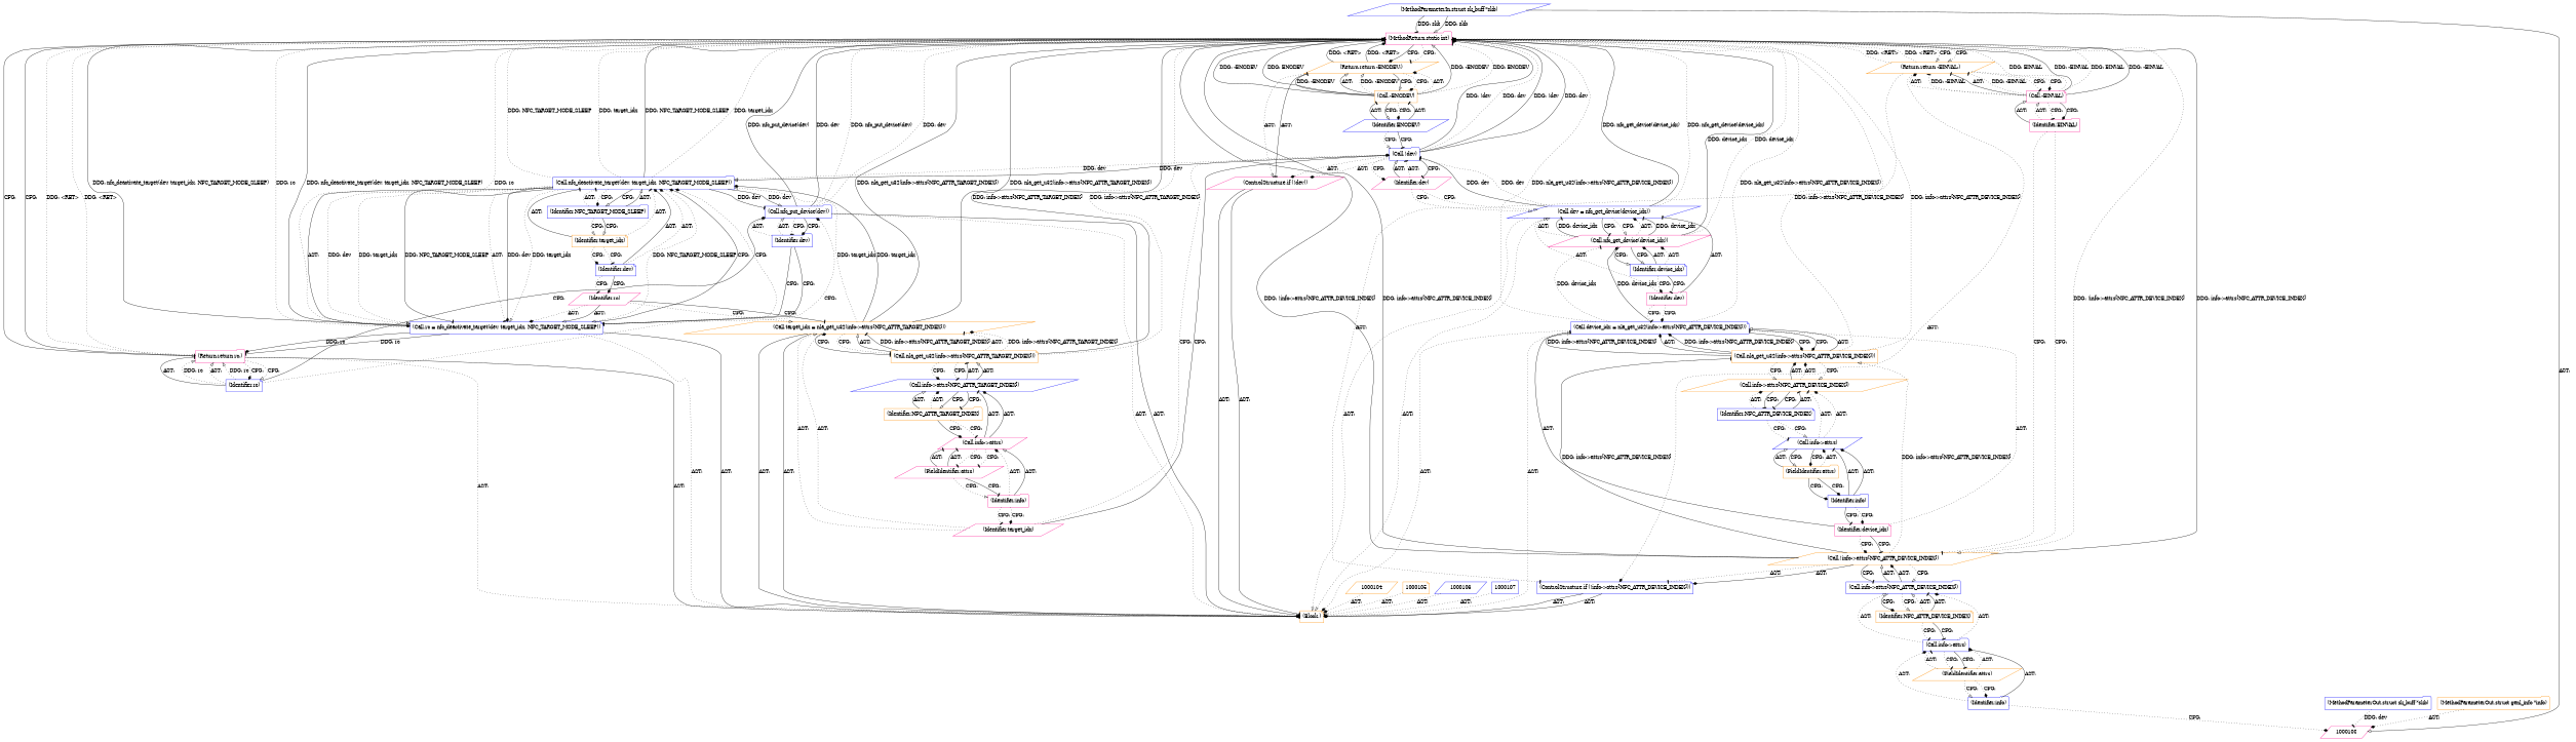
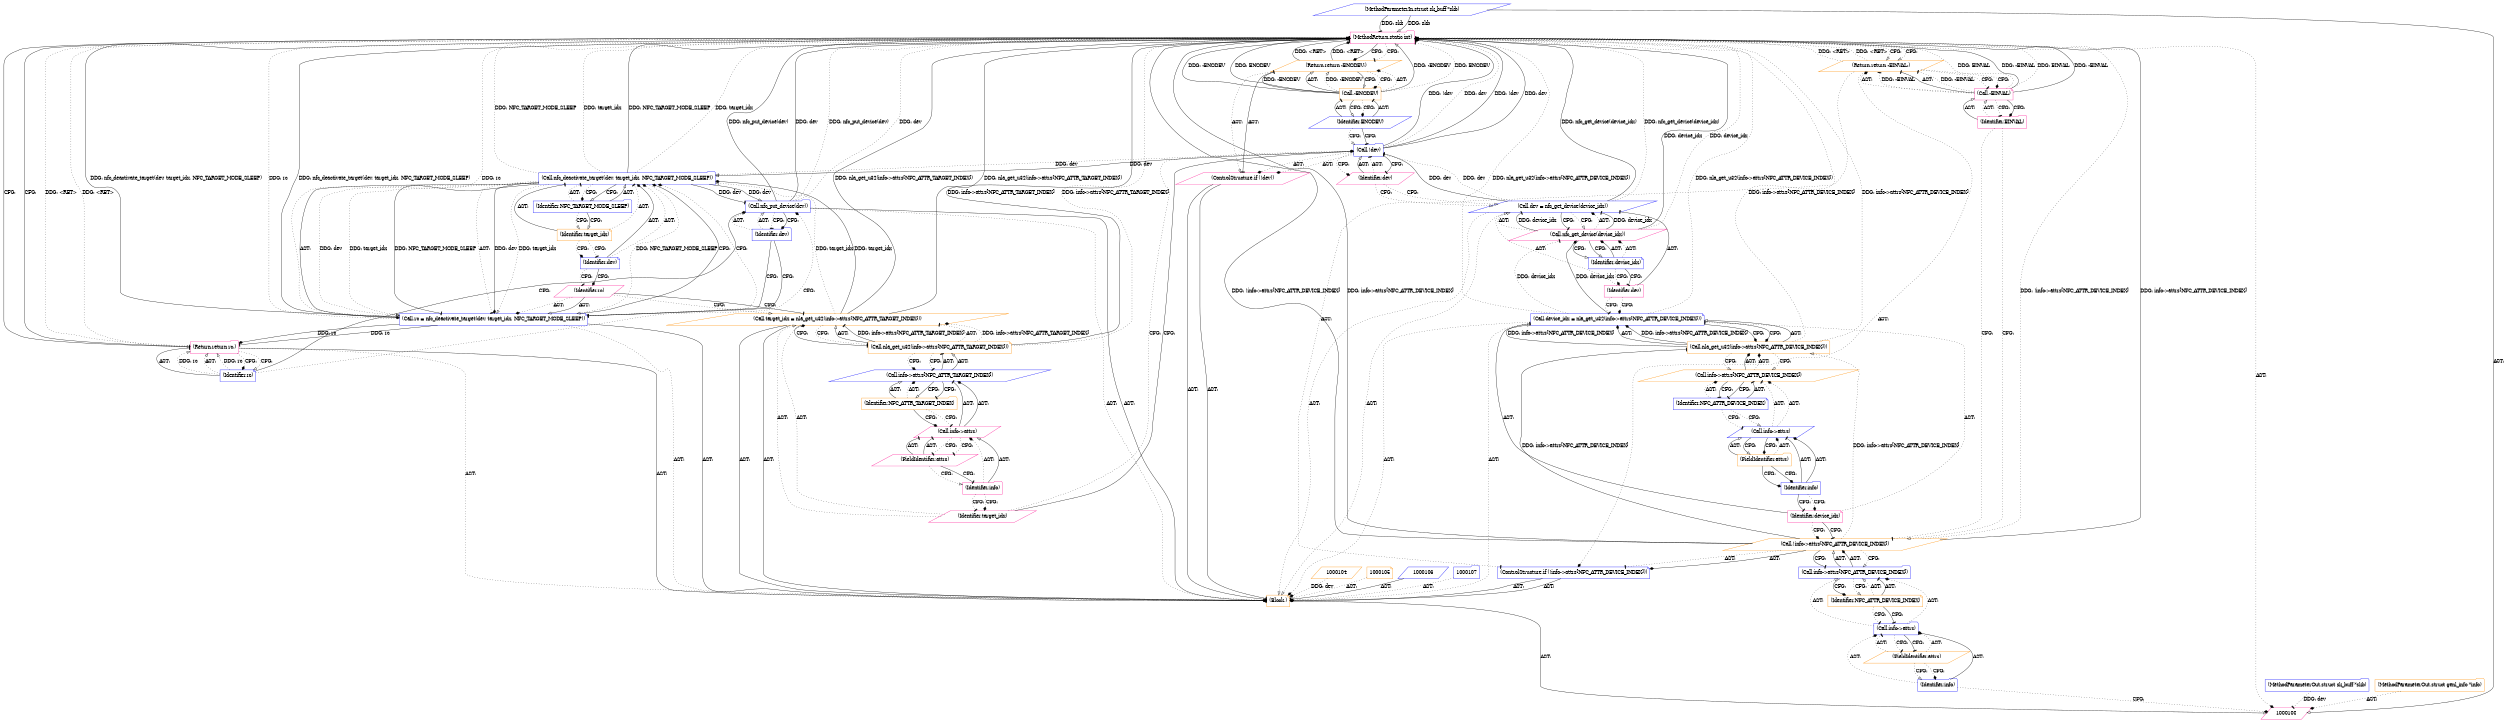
  digraph {
    fontname="DejaVu Serif"
    node [color=blue fontname="DejaVu Serif" shape=folder]
    edge [arrowhead=tee fontname="DejaVu Serif" style=dotted]
    n1 [color=deeppink label="(MethodReturn,static int)"]
    n2 [color=darkorange label="(Return,return -ENODEV;)" shape=parallelogram]
    n3 [color=deeppink label="(Return,return rc;)"]
    n4 [color=darkorange label="(Return,return -EINVAL;)" shape=parallelogram]
    1000100 [color=deeppink shape=parallelogram]
    n6 [color=deeppink label="(ControlStructure,if (!dev))" shape=parallelogram]
    n7 [color=darkorange label="(Call,-ENODEV)"]
    n8 [color=darkorange label="(Block,)" shape=note]
    n9 [label="(Identifier,rc)" shape=note]
    n10 [label="(ControlStructure,if (!info->attrs[NFC_ATTR_DEVICE_INDEX]))" shape=note]
    n11 [color=deeppink label="(Call,-EINVAL)" shape=note]
    n12 [label="(MethodParameterIn,struct sk_buff *skb)" shape=parallelogram]
    n13 [label="(MethodParameterOut,struct sk_buff *skb)"]
    n14 [color=darkorange label="(Call,nla_get_u32(info->attrs[NFC_ATTR_DEVICE_INDEX]))"]
    n15 [label="(Call,device_idx = nla_get_u32(info->attrs[NFC_ATTR_DEVICE_INDEX]))" shape=note]
    n16 [color=darkorange label="(Call,info->attrs[NFC_ATTR_DEVICE_INDEX])" shape=parallelogram]
    n17 [color=deeppink label="(Call,nfc_get_device(device_idx))" shape=parallelogram]
    n18 [label="(Identifier,NFC_ATTR_DEVICE_INDEX)" shape=note]
    n19 [label="(Call,dev = nfc_get_device(device_idx))" shape=parallelogram]
    n20 [label="(Identifier,device_idx)" shape=note]
    n21 [color=deeppink label="(Identifier,device_idx)" shape=note]
    n22 [color=darkorange label="(Call,!info->attrs[NFC_ATTR_DEVICE_INDEX])" shape=parallelogram]
    n23 [label="(Call,info->attrs[NFC_ATTR_DEVICE_INDEX])"]
    n24 [label="(Call,info->attrs)" shape=parallelogram]
    n25 [color=darkorange label="(FieldIdentifier,attrs)"]
    n26 [label="(Identifier,info)"]
    n27 [label="(Call,!dev)"]
    n28 [color=deeppink label="(Identifier,dev)" shape=parallelogram]
    n29 [label="(Call,nfc_deactivate_target(dev, target_idx, NFC_TARGET_MODE_SLEEP))"]
    n30 [color=deeppink label="(Identifier,dev)"]
    n31 [label="(Call,rc = nfc_deactivate_target(dev, target_idx, NFC_TARGET_MODE_SLEEP))" shape=note]
    n32 [label="(Identifier,NFC_TARGET_MODE_SLEEP)"]
    n33 [label="(Call,nfc_put_device(dev))"]
    n34 [label="(Identifier,ENODEV)" shape=parallelogram]
    n35 [color=darkorange label="(Call,target_idx = nla_get_u32(info->attrs[NFC_ATTR_TARGET_INDEX]))" shape=parallelogram]
    n36 [color=darkorange label="(Call,nla_get_u32(info->attrs[NFC_ATTR_TARGET_INDEX]))" shape=note]
    n37 [label="(Call,info->attrs[NFC_ATTR_TARGET_INDEX])" shape=parallelogram]
    n38 [color=deeppink label="(Identifier,target_idx)" shape=parallelogram]
    n39 [color=darkorange label="(Identifier,NFC_ATTR_TARGET_INDEX)"]
    n40 [color=deeppink label="(Call,info->attrs)" shape=parallelogram]
    n41 [color=deeppink label="(FieldIdentifier,attrs)" shape=parallelogram]
    n42 [color=deeppink label="(Identifier,info)"]
    n43 [color=deeppink label="(Identifier,rc)" shape=parallelogram]
    n44 [label="(Identifier,dev)" shape=note]
    n45 [color=darkorange label="(Identifier,target_idx)" shape=note]
    n46 [label="(Identifier,dev)"]
    n47 [color=darkorange label="(MethodParameterOut,struct genl_info *info)"]
    n48 [color=darkorange label="(FieldIdentifier,attrs)" shape=parallelogram]
    n49 [label="(Call,info->attrs)"]
    n50 [label="(Identifier,info)"]
    n51 [color=darkorange label="(Identifier,NFC_ATTR_DEVICE_INDEX)" shape=note]
    n52 [color=deeppink label="(Identifier,EINVAL)"]
    1000104 [color=darkorange shape=parallelogram]
    1000105 [color=darkorange shape=note]
    1000106 [shape=parallelogram]
    1000107
    n1 -> n2 [arrowhead=diamond label="CFG: " style=solid]
    n1 -> n2 [label="CFG: "]
    n1 -> n3 [arrowhead=onormal label="CFG: " style=solid]
    n1 -> n3 [label="CFG: " style=solid]
    n1 -> n4 [arrowhead=onormal label="CFG: "]
    n1 -> n4 [arrowhead=onormal label="CFG: "]
+   n1 -> 1000100 [arrowhead=diamond label="AST: "]
    n2 -> n1 [label="DDG: <RET>" style=solid]
    n2 -> n1 [arrowhead=diamond label="DDG: <RET>" style=solid]
    n2 -> n6 [arrowhead=onormal label="AST: "]
    n2 -> n6 [label="AST: " style=solid]
    n2 -> n7 [arrowhead=onormal label="CFG: " style=solid]
    n2 -> n7 [arrowhead=diamond label="CFG: "]
    n3 -> n1 [arrowhead=onormal label="DDG: <RET>"]
    n3 -> n1 [arrowhead=onormal label="DDG: <RET>"]
    n3 -> n8 [arrowhead=onormal label="AST: " style=solid]
    n3 -> n8 [label="AST: "]
    n3 -> n9 [arrowhead=diamond label="CFG: "]
    n3 -> n9 [arrowhead=onormal label="CFG: "]
    n4 -> n1 [arrowhead=onormal label="DDG: <RET>"]
    n4 -> n1 [arrowhead=diamond label="DDG: <RET>"]
    n4 -> n10 [label="AST: "]
    n4 -> n10 [arrowhead=diamond label="AST: "]
    n4 -> n11 [label="CFG: "]
    n4 -> n11 [arrowhead=diamond label="CFG: "]
    n6 -> n8 [label="AST: " style=solid]
    n6 -> n8 [arrowhead=onormal label="AST: " style=solid]
    n7 -> n1 [arrowhead=onormal label="DDG: -ENODEV" style=solid]
    n7 -> n1 [label="DDG: ENODEV"]
    n7 -> n1 [label="DDG: -ENODEV" style=solid]
    n7 -> n1 [label="DDG: ENODEV" style=solid]
    n7 -> n2 [arrowhead=diamond label="AST: "]
    n7 -> n2 [label="DDG: -ENODEV" style=solid]
    n7 -> n2 [arrowhead=onormal label="AST: " style=solid]
    n7 -> n2 [arrowhead=onormal label="DDG: -ENODEV"]
    n7 -> n34 [arrowhead=onormal label="CFG: " style=solid]
    n7 -> n34 [arrowhead=diamond label="CFG: "]
+   n8 -> 1000100 [arrowhead=onormal label="AST: " style=solid]
    n9 -> n3 [label="AST: " style=solid]
    n9 -> n3 [arrowhead=onormal label="DDG: rc"]
    n9 -> n3 [arrowhead=onormal label="AST: "]
    n9 -> n3 [arrowhead=onormal label="DDG: rc"]
    n9 -> n33 [arrowhead=diamond label="CFG: " style=solid]
    n9 -> n33 [arrowhead=diamond label="CFG: "]
    n10 -> n8 [arrowhead=diamond label="AST: " style=solid]
    n10 -> n8 [arrowhead=diamond label="AST: " style=solid]
    n11 -> n1 [label="DDG: EINVAL"]
    n11 -> n1 [arrowhead=onormal label="DDG: -EINVAL" style=solid]
    n11 -> n1 [arrowhead=diamond label="DDG: EINVAL"]
    n11 -> n1 [arrowhead=diamond label="DDG: -EINVAL" style=solid]
    n11 -> n4 [arrowhead=diamond label="AST: "]
    n11 -> n4 [label="DDG: -EINVAL"]
    n11 -> n4 [label="AST: " style=solid]
    n11 -> n4 [label="DDG: -EINVAL"]
    n11 -> n52 [label="CFG: "]
    n11 -> n52 [arrowhead=diamond label="CFG: " style=solid]
    n12 -> n1 [arrowhead=onormal label="DDG: skb" style=solid]
    n12 -> n1 [label="DDG: skb" style=solid]
    n12 -> 1000100 [arrowhead=onormal label="AST: " style=solid]
    n13 -> 1000100 [label="DDG: dev"]
    n14 -> n1 [arrowhead=diamond label="DDG: info->attrs[NFC_ATTR_DEVICE_INDEX]"]
    n14 -> n1 [arrowhead=onormal label="DDG: info->attrs[NFC_ATTR_DEVICE_INDEX]"]
    n14 -> n15 [arrowhead=onormal label="AST: " style=solid]
    n14 -> n15 [label="DDG: info->attrs[NFC_ATTR_DEVICE_INDEX]" style=solid]
    n14 -> n15 [arrowhead=diamond label="AST: " style=solid]
    n14 -> n15 [arrowhead=diamond label="DDG: info->attrs[NFC_ATTR_DEVICE_INDEX]" style=solid]
    n14 -> n16 [arrowhead=onormal label="CFG: "]
    n14 -> n16 [arrowhead=onormal label="CFG: "]
    n15 -> n1 [label="DDG: nla_get_u32(info->attrs[NFC_ATTR_DEVICE_INDEX])"]
    n15 -> n1 [label="DDG: nla_get_u32(info->attrs[NFC_ATTR_DEVICE_INDEX])"]
    n15 -> n8 [arrowhead=diamond label="AST: "]
    n15 -> n8 [arrowhead=diamond label="AST: "]
    n15 -> n14 [arrowhead=diamond label="CFG: " style=solid]
    n15 -> n14 [arrowhead=diamond label="CFG: " style=solid]
    n15 -> n17 [label="DDG: device_idx"]
    n15 -> n17 [arrowhead=diamond label="DDG: device_idx" style=solid]
    n16 -> n14 [arrowhead=diamond label="AST: " style=solid]
    n16 -> n14 [arrowhead=diamond label="AST: "]
    n16 -> n18 [label="CFG: " style=solid]
    n16 -> n18 [label="CFG: " style=solid]
    n17 -> n1 [arrowhead=onormal label="DDG: device_idx" style=solid]
    n17 -> n1 [arrowhead=diamond label="DDG: device_idx"]
    n17 -> n19 [arrowhead=diamond label="AST: "]
    n17 -> n19 [label="DDG: device_idx" style=solid]
    n17 -> n19 [arrowhead=onormal label="AST: "]
    n17 -> n19 [label="DDG: device_idx" style=solid]
    n17 -> n20 [arrowhead=onormal label="CFG: " style=solid]
    n17 -> n20 [arrowhead=onormal label="CFG: " style=solid]
    n18 -> n16 [label="AST: " style=solid]
    n18 -> n16 [arrowhead=diamond label="AST: "]
    n18 -> n24 [arrowhead=onormal label="CFG: "]
    n18 -> n24 [label="CFG: "]
    n19 -> n1 [arrowhead=diamond label="DDG: nfc_get_device(device_idx)" style=solid]
    n19 -> n1 [arrowhead=diamond label="DDG: nfc_get_device(device_idx)"]
    n19 -> n8 [arrowhead=onormal label="AST: "]
    n19 -> n8 [arrowhead=onormal label="AST: "]
    n19 -> n17 [arrowhead=onormal label="CFG: "]
    n19 -> n17 [label="CFG: " style=solid]
    n19 -> n27 [label="DDG: dev" style=solid]
    n19 -> n27 [label="DDG: dev"]
    n20 -> n17 [arrowhead=diamond label="AST: " style=solid]
    n20 -> n17 [arrowhead=diamond label="AST: "]
    n20 -> n30 [arrowhead=diamond label="CFG: "]
    n20 -> n30 [label="CFG: " style=solid]
    n21 -> n15 [label="AST: "]
    n21 -> n15 [arrowhead=onormal label="AST: " style=solid]
    n21 -> n22 [label="CFG: " style=solid]
    n21 -> n22 [arrowhead=diamond label="CFG: "]
    n22 -> n1 [arrowhead=diamond label="DDG: !info->attrs[NFC_ATTR_DEVICE_INDEX]"]
    n22 -> n1 [arrowhead=diamond label="DDG: info->attrs[NFC_ATTR_DEVICE_INDEX]" style=solid]
    n22 -> n1 [arrowhead=diamond label="DDG: !info->attrs[NFC_ATTR_DEVICE_INDEX]" style=solid]
    n22 -> n1 [arrowhead=diamond label="DDG: info->attrs[NFC_ATTR_DEVICE_INDEX]" style=solid]
    n22 -> n10 [label="AST: "]
    n22 -> n10 [arrowhead=diamond label="AST: " style=solid]
    n22 -> n14 [label="DDG: info->attrs[NFC_ATTR_DEVICE_INDEX]" style=solid]
    n22 -> n14 [arrowhead=onormal label="DDG: info->attrs[NFC_ATTR_DEVICE_INDEX]"]
    n22 -> n23 [arrowhead=onormal label="CFG: "]
    n22 -> n23 [label="CFG: " style=solid]
    n23 -> n22 [arrowhead=onormal label="AST: " style=solid]
    n23 -> n22 [arrowhead=diamond label="AST: " style=solid]
    n23 -> n51 [arrowhead=diamond label="CFG: " style=solid]
    n23 -> n51 [arrowhead=onormal label="CFG: "]
    n24 -> n16 [label="AST: "]
    n24 -> n16 [arrowhead=diamond label="AST: "]
    n24 -> n25 [arrowhead=onormal label="CFG: " style=solid]
    n24 -> n25 [arrowhead=diamond label="CFG: " style=solid]
    n25 -> n24 [arrowhead=diamond label="AST: "]
    n25 -> n24 [arrowhead=onormal label="AST: " style=solid]
    n25 -> n26 [arrowhead=diamond label="CFG: " style=solid]
    n25 -> n26 [arrowhead=diamond label="CFG: " style=solid]
    n26 -> n21 [label="CFG: " style=solid]
    n26 -> n21 [arrowhead=diamond label="CFG: "]
    n26 -> n24 [label="AST: " style=solid]
    n26 -> n24 [arrowhead=diamond label="AST: " style=solid]
    n27 -> n1 [label="DDG: !dev" style=solid]
    n27 -> n1 [arrowhead=diamond label="DDG: dev"]
    n27 -> n1 [arrowhead=onormal label="DDG: !dev" style=solid]
    n27 -> n1 [arrowhead=diamond label="DDG: dev" style=solid]
    n27 -> n6 [arrowhead=diamond label="AST: "]
    n27 -> n6 [arrowhead=diamond label="AST: "]
    n27 -> n28 [label="CFG: " style=solid]
    n27 -> n28 [arrowhead=diamond label="CFG: "]
    n27 -> n29 [arrowhead=onormal label="DDG: dev"]
    n27 -> n29 [arrowhead=onormal label="DDG: dev" style=solid]
    n28 -> n19 [arrowhead=onormal label="CFG: "]
    n28 -> n19 [arrowhead=onormal label="CFG: "]
    n28 -> n27 [arrowhead=onormal label="AST: " style=solid]
    n28 -> n27 [label="AST: "]
    n29 -> n1 [arrowhead=diamond label="DDG: NFC_TARGET_MODE_SLEEP" style=solid]
    n29 -> n1 [arrowhead=onormal label="DDG: target_idx"]
    n29 -> n1 [arrowhead=onormal label="DDG: NFC_TARGET_MODE_SLEEP"]
    n29 -> n1 [label="DDG: target_idx"]
    n29 -> n31 [label="AST: "]
    n29 -> n31 [arrowhead=diamond label="DDG: dev" style=solid]
    n29 -> n31 [arrowhead=onormal label="DDG: target_idx"]
    n29 -> n31 [arrowhead=onormal label="DDG: NFC_TARGET_MODE_SLEEP"]
    n29 -> n31 [arrowhead=diamond label="AST: " style=solid]
    n29 -> n31 [arrowhead=onormal label="DDG: dev"]
    n29 -> n31 [arrowhead=onormal label="DDG: target_idx"]
    n29 -> n31 [label="DDG: NFC_TARGET_MODE_SLEEP" style=solid]
    n29 -> n32 [arrowhead=diamond label="CFG: "]
    n29 -> n32 [arrowhead=onormal label="CFG: " style=solid]
    n29 -> n33 [label="DDG: dev" style=solid]
    n29 -> n33 [arrowhead=onormal label="DDG: dev" style=solid]
    n30 -> n15 [arrowhead=diamond label="CFG: "]
    n30 -> n15 [label="CFG: "]
    n30 -> n19 [arrowhead=onormal label="AST: "]
    n30 -> n19 [label="AST: " style=solid]
    n31 -> n1 [arrowhead=onormal label="DDG: nfc_deactivate_target(dev, target_idx, NFC_TARGET_MODE_SLEEP)" style=solid]
    n31 -> n1 [label="DDG: rc"]
    n31 -> n1 [arrowhead=onormal label="DDG: nfc_deactivate_target(dev, target_idx, NFC_TARGET_MODE_SLEEP)" style=solid]
    n31 -> n1 [arrowhead=diamond label="DDG: rc"]
    n31 -> n3 [label="DDG: rc" style=solid]
    n31 -> n3 [arrowhead=diamond label="DDG: rc" style=solid]
    n31 -> n8 [label="AST: "]
    n31 -> n8 [arrowhead=diamond label="AST: " style=solid]
    n31 -> n29 [arrowhead=diamond label="CFG: " style=solid]
    n31 -> n29 [arrowhead=diamond label="CFG: "]
    n32 -> n29 [arrowhead=onormal label="AST: " style=solid]
    n32 -> n29 [label="AST: "]
    n32 -> n45 [arrowhead=onormal label="CFG: "]
    n32 -> n45 [arrowhead=onormal label="CFG: " style=solid]
    n33 -> n1 [arrowhead=diamond label="DDG: dev" style=solid]
    n33 -> n1 [arrowhead=diamond label="DDG: nfc_put_device(dev)"]
    n33 -> n1 [arrowhead=onormal label="DDG: dev"]
    n33 -> n1 [label="DDG: nfc_put_device(dev)" style=solid]
    n33 -> n8 [arrowhead=onormal label="AST: " style=solid]
    n33 -> n8 [arrowhead=onormal label="AST: "]
    n33 -> n46 [label="CFG: "]
    n33 -> n46 [arrowhead=diamond label="CFG: " style=solid]
    n34 -> n7 [label="AST: " style=solid]
    n34 -> n7 [label="AST: " style=solid]
    n34 -> n27 [label="CFG: " style=solid]
    n34 -> n27 [arrowhead=onormal label="CFG: "]
    n35 -> n1 [arrowhead=onormal label="DDG: nla_get_u32(info->attrs[NFC_ATTR_TARGET_INDEX])" style=solid]
    n35 -> n1 [label="DDG: nla_get_u32(info->attrs[NFC_ATTR_TARGET_INDEX])" style=solid]
    n35 -> n8 [label="AST: " style=solid]
    n35 -> n8 [label="AST: " style=solid]
    n35 -> n29 [arrowhead=onormal label="DDG: target_idx"]
    n35 -> n29 [arrowhead=diamond label="DDG: target_idx" style=solid]
    n35 -> n36 [label="CFG: " style=solid]
    n35 -> n36 [label="CFG: "]
    n36 -> n1 [arrowhead=diamond label="DDG: info->attrs[NFC_ATTR_TARGET_INDEX]" style=solid]
    n36 -> n1 [label="DDG: info->attrs[NFC_ATTR_TARGET_INDEX]"]
    n36 -> n35 [arrowhead=onormal label="AST: " style=solid]
    n36 -> n35 [label="DDG: info->attrs[NFC_ATTR_TARGET_INDEX]" style=solid]
    n36 -> n35 [label="AST: "]
    n36 -> n35 [arrowhead=diamond label="DDG: info->attrs[NFC_ATTR_TARGET_INDEX]"]
    n36 -> n37 [arrowhead=diamond label="CFG: "]
    n36 -> n37 [label="CFG: "]
    n37 -> n36 [label="AST: " style=solid]
    n37 -> n36 [arrowhead=onormal label="AST: " style=solid]
    n37 -> n39 [arrowhead=onormal label="CFG: " style=solid]
    n37 -> n39 [label="CFG: " style=solid]
    n38 -> n27 [arrowhead=diamond label="CFG: "]
    n38 -> n27 [arrowhead=onormal label="CFG: " style=solid]
    n38 -> n35 [arrowhead=onormal label="AST: "]
    n38 -> n35 [arrowhead=diamond label="AST: "]
    n39 -> n37 [arrowhead=onormal label="AST: " style=solid]
    n39 -> n37 [arrowhead=diamond label="AST: "]
    n39 -> n40 [arrowhead=diamond label="CFG: " style=solid]
    n39 -> n40 [label="CFG: "]
    n40 -> n37 [label="AST: " style=solid]
    n40 -> n37 [arrowhead=diamond label="AST: " style=solid]
    n40 -> n41 [label="CFG: "]
    n40 -> n41 [label="CFG: "]
    n41 -> n40 [label="AST: " style=solid]
    n41 -> n40 [label="AST: " style=solid]
    n41 -> n42 [arrowhead=onormal label="CFG: "]
    n41 -> n42 [label="CFG: " style=solid]
    n42 -> n38 [label="CFG: "]
    n42 -> n38 [arrowhead=diamond label="CFG: "]
    n42 -> n40 [arrowhead=diamond label="AST: "]
    n42 -> n40 [arrowhead=onormal label="AST: " style=solid]
    n43 -> n31 [arrowhead=onormal label="AST: " style=solid]
    n43 -> n31 [arrowhead=diamond label="AST: "]
    n43 -> n35 [label="CFG: " style=solid]
    n43 -> n35 [arrowhead=onormal label="CFG: "]
    n44 -> n29 [arrowhead=diamond label="AST: " style=solid]
    n44 -> n29 [arrowhead=diamond label="AST: "]
    n44 -> n43 [arrowhead=diamond label="CFG: " style=solid]
    n44 -> n43 [label="CFG: "]
    n45 -> n29 [label="AST: " style=solid]
    n45 -> n29 [label="AST: "]
    n45 -> n44 [label="CFG: "]
    n45 -> n44 [arrowhead=diamond label="CFG: "]
    n46 -> n31 [label="CFG: " style=solid]
    n46 -> n31 [label="CFG: " style=solid]
    n46 -> n33 [arrowhead=onormal label="AST: "]
    n46 -> n33 [arrowhead=onormal label="AST: "]
    n47 -> 1000100 [arrowhead=diamond label="AST: "]
    n48 -> n49 [arrowhead=diamond label="AST: "]
    n48 -> n49 [label="AST: "]
    n48 -> n50 [arrowhead=diamond label="CFG: "]
    n48 -> n50 [arrowhead=onormal label="CFG: "]
    n49 -> n23 [arrowhead=diamond label="AST: "]
    n49 -> n23 [arrowhead=onormal label="AST: "]
    n49 -> n48 [label="CFG: "]
    n49 -> n48 [label="CFG: " style=solid]
    n50 -> 1000100 [arrowhead=diamond label="CFG: "]
    n50 -> n49 [label="AST: " style=solid]
    n50 -> n49 [arrowhead=diamond label="AST: "]
    n51 -> n23 [arrowhead=onormal label="AST: "]
    n51 -> n23 [label="AST: " style=solid]
    n51 -> n49 [label="CFG: " style=solid]
    n51 -> n49 [label="CFG: "]
    n52 -> n11 [arrowhead=onormal label="AST: " style=solid]
    n52 -> n11 [arrowhead=onormal label="AST: "]
    n52 -> n22 [label="CFG: "]
    n52 -> n22 [arrowhead=onormal label="CFG: "]
-   1000104 -> n8 [arrowhead=diamond label="AST: "]
+   1000104 -> n8 [arrowhead=diamond label="DDG: dev"]
    1000105 -> n8 [arrowhead=onormal label="AST: "]
-   1000106 -> n8 [label="AST: "]
+   1000106 -> n8 [label="AST: " style=solid]
    1000107 -> n8 [arrowhead=diamond label="AST: "]
  }
